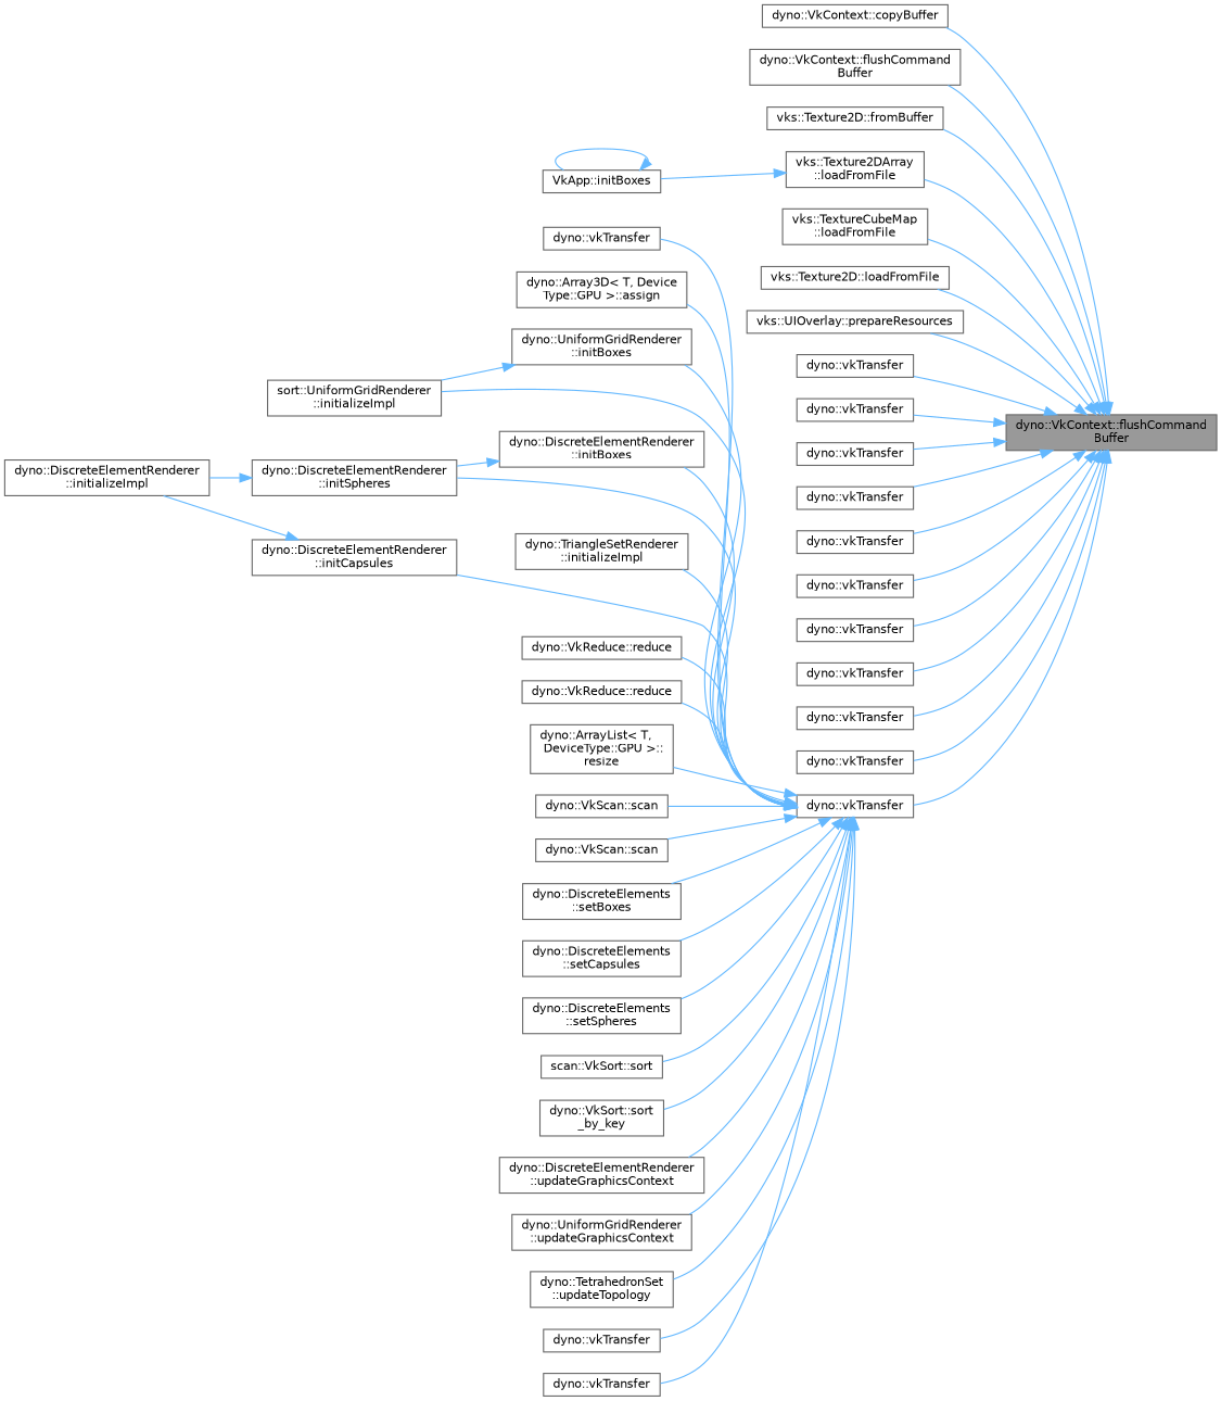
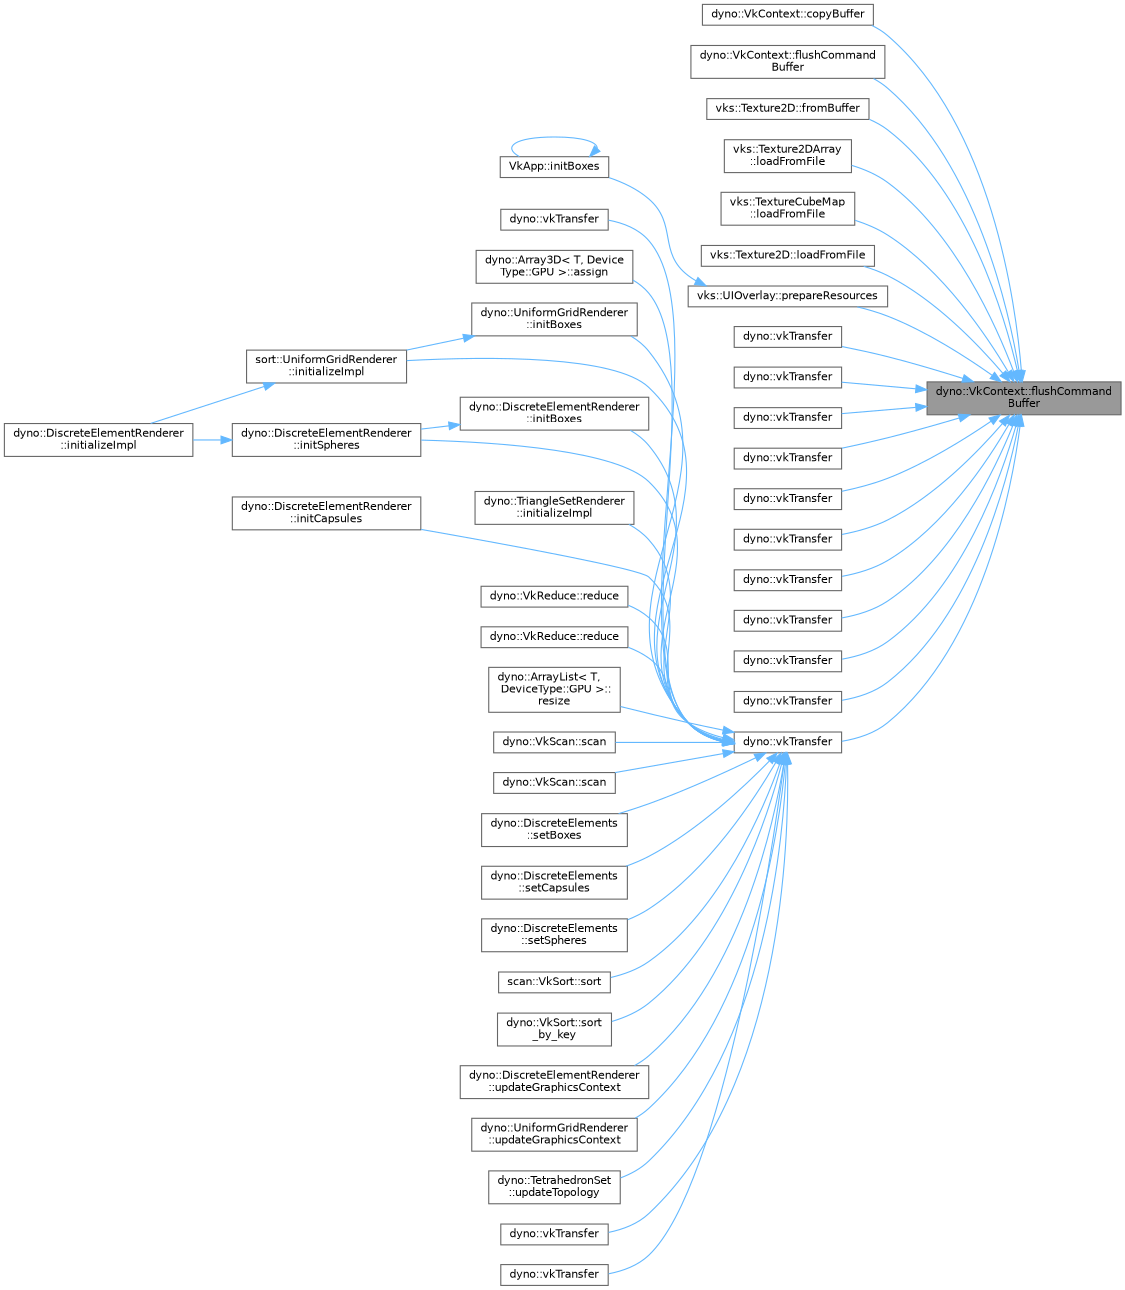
  digraph {
    rankdir=RL
    node [color=grey40 fillcolor=white fontname=Helvetica fontsize=10 shape=box style=filled]
    edge [color=steelblue1 dir=back fontname=Helvetica fontsize=10 labelfontname=Helvetica labelfontsize=10 style=solid]
    n1 [color=gray40 fillcolor=grey60 fontcolor=black height=0.2 label="dyno::VkContext::flushCommand\lBuffer" width=0.4]
    n2 [height=0.2 label="dyno::VkContext::copyBuffer" width=0.4]
    n3 [height=0.2 label="dyno::VkContext::flushCommand\lBuffer" width=0.4]
    n4 [height=0.2 label="vks::Texture2D::fromBuffer" width=0.4]
    n5 [height=0.2 label="vks::Texture2DArray\l::loadFromFile" width=0.4]
    n6 [height=0.2 label="vks::TextureCubeMap\l::loadFromFile" width=0.4]
    n7 [height=0.2 label="vks::Texture2D::loadFromFile" width=0.4]
    n8 [height=0.2 label="vks::UIOverlay::prepareResources" width=0.4]
    n9 [height=0.2 label="dyno::vkTransfer" width=0.4]
    n10 [height=0.2 label="dyno::vkTransfer" width=0.4]
    n11 [height=0.2 label="dyno::vkTransfer" width=0.4]
    n12 [height=0.2 label="dyno::vkTransfer" width=0.4]
    n13 [height=0.2 label="dyno::vkTransfer" width=0.4]
    n14 [height=0.2 label="dyno::vkTransfer" width=0.4]
    n15 [height=0.2 label="dyno::vkTransfer" width=0.4]
    n16 [height=0.2 label="dyno::vkTransfer" width=0.4]
    n17 [height=0.2 label="dyno::vkTransfer" width=0.4]
    n18 [height=0.2 label="dyno::vkTransfer" width=0.4]
    n19 [height=0.2 label="dyno::vkTransfer" width=0.4]
    n20 [height=0.2 label="VkApp::initBoxes" width=0.4]
    n21 [height=0.2 label="dyno::Array3D\< T, Device\lType::GPU \>::assign" width=0.4]
    n22 [height=0.2 label="dyno::DiscreteElementRenderer\l::initBoxes" width=0.4]
    n23 [height=0.2 label="dyno::UniformGridRenderer\l::initBoxes" width=0.4]
    n24 [height=0.2 label="sort::UniformGridRenderer\l::initializeImpl" width=0.4]
    n25 [height=0.2 label="dyno::DiscreteElementRenderer\l::initCapsules" width=0.4]
    n26 [height=0.2 label="dyno::TriangleSetRenderer\l::initializeImpl" width=0.4]
    n27 [height=0.2 label="dyno::DiscreteElementRenderer\l::initSpheres" width=0.4]
    n28 [height=0.2 label="dyno::VkReduce::reduce" width=0.4]
    n29 [height=0.2 label="dyno::VkReduce::reduce" width=0.4]
    n30 [height=0.2 label="dyno::ArrayList\< T,\l DeviceType::GPU \>::\lresize" width=0.4]
    n31 [height=0.2 label="dyno::VkScan::scan" width=0.4]
    n32 [height=0.2 label="dyno::VkScan::scan" width=0.4]
    n33 [height=0.2 label="dyno::DiscreteElements\l::setBoxes" width=0.4]
    n34 [height=0.2 label="dyno::DiscreteElements\l::setCapsules" width=0.4]
    n35 [height=0.2 label="dyno::DiscreteElements\l::setSpheres" width=0.4]
    n36 [height=0.2 label="scan::VkSort::sort" width=0.4]
    n37 [height=0.2 label="dyno::VkSort::sort\l_by_key" width=0.4]
    n38 [height=0.2 label="dyno::DiscreteElementRenderer\l::updateGraphicsContext" width=0.4]
    n39 [height=0.2 label="dyno::UniformGridRenderer\l::updateGraphicsContext" width=0.4]
    n40 [height=0.2 label="dyno::TetrahedronSet\l::updateTopology" width=0.4]
    n41 [height=0.2 label="dyno::vkTransfer" width=0.4]
    n42 [height=0.2 label="dyno::vkTransfer" width=0.4]
    n43 [height=0.2 label="dyno::vkTransfer" width=0.4]
    n44 [height=0.2 label="dyno::DiscreteElementRenderer\l::initializeImpl" width=0.4]
    n1 -> n2
    n1 -> n3
    n1 -> n4
    n1 -> n5
    n1 -> n6
    n1 -> n7
    n1 -> n8
    n1 -> n9
    n1 -> n10
    n1 -> n11
    n1 -> n12
    n1 -> n13
    n1 -> n14
    n1 -> n15
    n1 -> n16
    n1 -> n17
    n1 -> n18
    n1 -> n19
-   n5 -> n20
+   n8 -> n20
    n19 -> n21
    n19 -> n22
    n19 -> n23
    n19 -> n24
    n19 -> n25
    n19 -> n26
    n19 -> n27
    n19 -> n28
    n19 -> n29
    n19 -> n30
    n19 -> n31
    n19 -> n32
    n19 -> n33
    n19 -> n34
    n19 -> n35
    n19 -> n36
    n19 -> n37
    n19 -> n38
    n19 -> n39
    n19 -> n40
    n19 -> n41
    n19 -> n42
    n19 -> n43
    n20 -> n20
    n22 -> n27
    n23 -> n24
-   n25 -> n44
+   n24 -> n44
    n27 -> n44
  }
